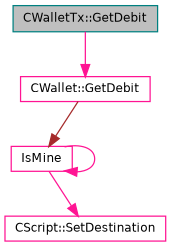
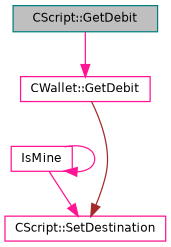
  digraph {
    rankdir=TB
    node [color=deeppink fillcolor=white fontname=Helvetica fontsize=10 shape=record style=filled]
    edge [color=deeppink fontname=Helvetica fontsize=10 labelfontname=Helvetica labelfontsize=10 style=solid]
-   n1 [color=teal fillcolor=grey75 fontcolor=black height=0.2 label="CWalletTx::GetDebit" width=0.4]
+   n1 [color=teal fillcolor=grey75 fontcolor=black height=0.2 label="CScript::GetDebit" width=0.4]
    n2 [height=0.2 label="CWallet::GetDebit" width=0.4]
    n3 [height=0.2 label=IsMine width=0.4]
    n4 [height=0.2 label="CScript::SetDestination" width=0.4]
    n1 -> n2
-   n2 -> n3 [color=brown]
+   n2 -> n4 [color=brown]
    n3 -> n3
    n3 -> n4
  }
